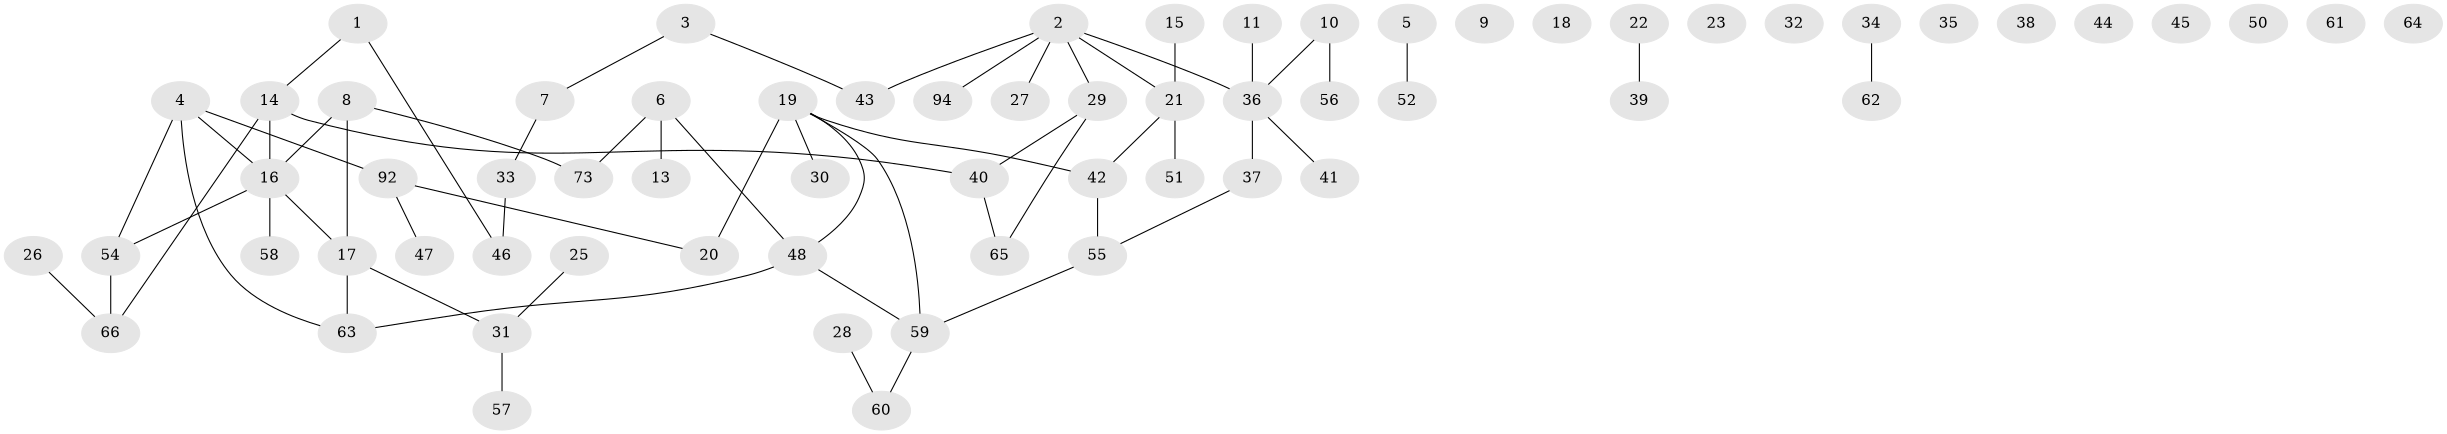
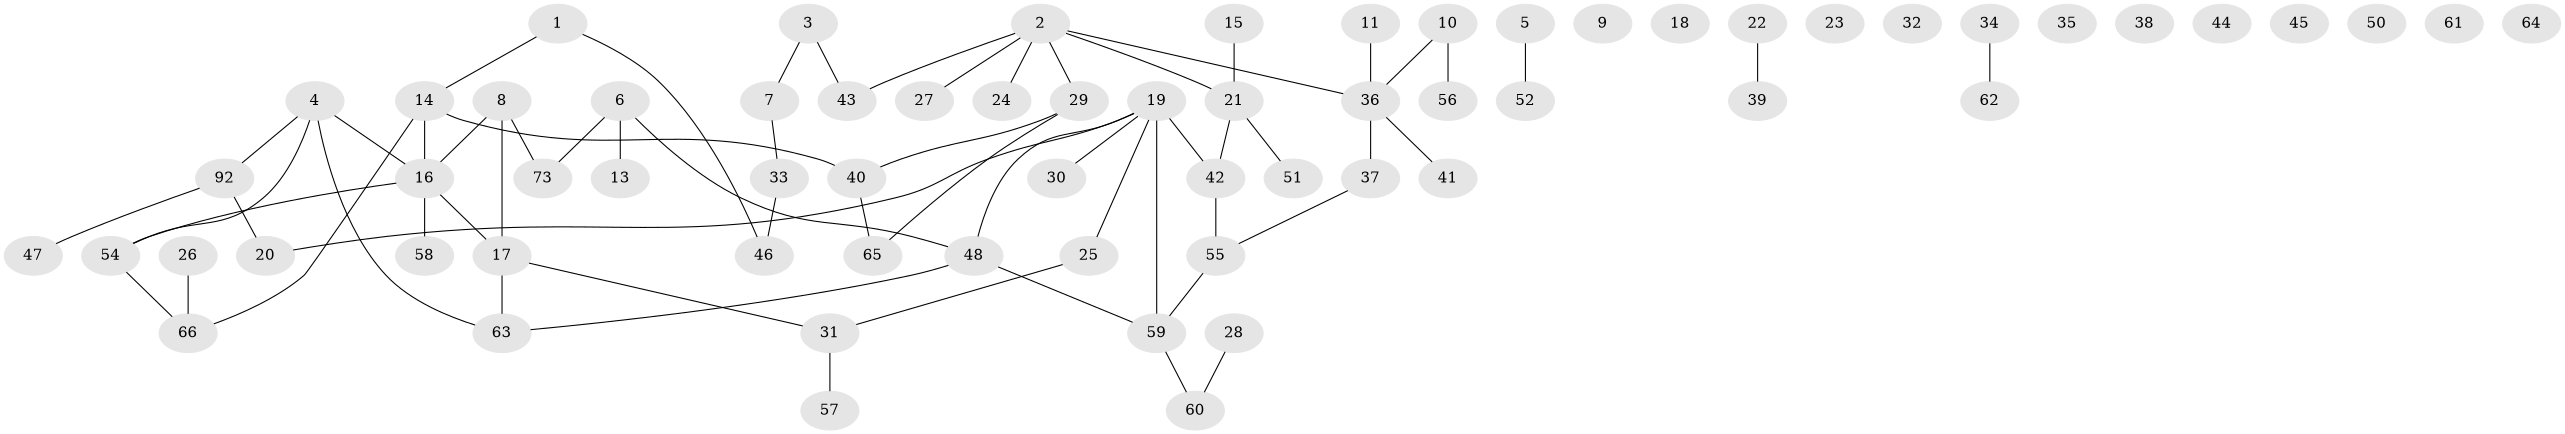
  graph {
    node [color=gray90 style=filled]
    1
    14
    46
    16
    40
    66
    2
    21
-   24 [label=94]
+   24
    27
    29
    36
    43
    42
    51
    65
    37
    41
    3
    7
    33
    n22 [label=92]
    4
    54
    63
    20
    47
    17
    58
    5
    52
    6
    13
    48
    n35 [label=73]
    59
    8
    31
    9
    10
    56
    11
    15
    57
    18
    19
    25
    30
    55
    60
    22
    39
    23
    26
    28
    32
    34
    62
    35
    38
    44
    45
    50
    61
    64
    1 -- 14
    1 -- 46
    14 -- 16
    14 -- 40
    14 -- 66
    16 -- 54
    16 -- 17
    16 -- 58
    40 -- 65
    2 -- 21
    2 -- 24
    2 -- 27
    2 -- 29
    2 -- 36
    2 -- 43
    21 -- 42
    21 -- 51
    29 -- 40
    29 -- 65
    36 -- 37
    36 -- 41
    42 -- 55
    37 -- 55
    3 -- 43
    3 -- 7
    7 -- 33
    33 -- 46
    n22 -- 20
    n22 -- 47
    4 -- 16
    4 -- n22
    4 -- 54
    4 -- 63
    54 -- 66
    17 -- 63
    17 -- 31
    5 -- 52
    6 -- 13
    6 -- 48
    6 -- n35
    48 -- 63
    48 -- 59
    59 -- 60
    8 -- 16
    8 -- 17
    8 -- n35
    31 -- 57
    10 -- 36
    10 -- 56
    11 -- 36
    15 -- 21
    19 -- 42
    19 -- 20
    19 -- 48
    19 -- 59
+   19 -- 25
    19 -- 30
    25 -- 31
    55 -- 59
    22 -- 39
    26 -- 66
    28 -- 60
    34 -- 62
  }
